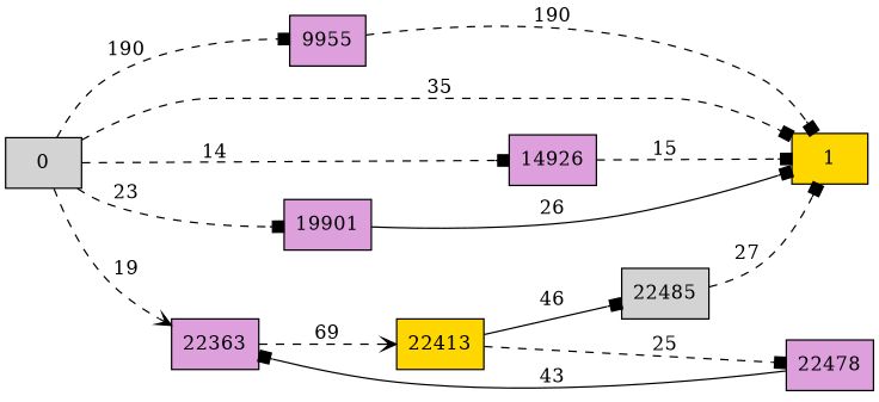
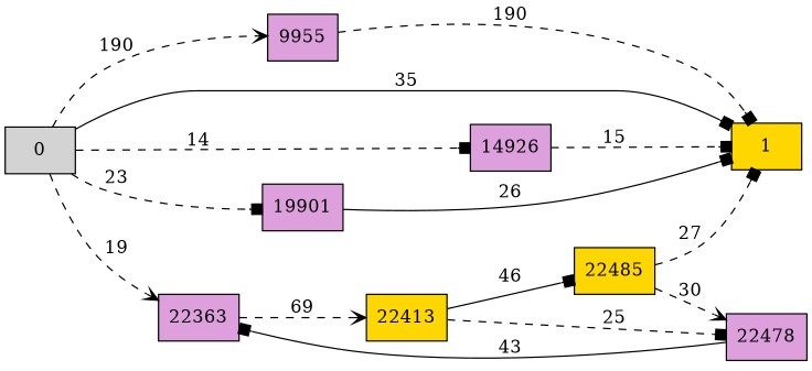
  digraph {
    rankdir=LR
    node [fillcolor=plum shape=rectangle style=filled]
    edge [arrowhead=box style=dashed]
    n1 [label=9955]
    1 [fillcolor=gold]
    14926
    19901
    22413 [fillcolor=gold]
    22363
    22478
-   22485 [fillcolor=lightgrey]
+   22485 [fillcolor=gold]
    0 [fillcolor=lightgrey]
    n1 -> 1 [label=190]
    14926 -> 1 [label=15]
    19901 -> 1 [label=26 style=solid]
    22413 -> 22478 [label=25]
    22413 -> 22485 [label=46 style=solid]
    22363 -> 22413 [arrowhead=vee label=69]
    22478 -> 22363 [label=43 style=solid]
    22485 -> 1 [label=27]
-   0 -> n1 [label=190]
-   0 -> 1 [label=35]
+   22485 -> 22478 [arrowhead=vee label=30]
+   0 -> n1 [arrowhead=vee label=190]
+   0 -> 1 [label=35 style=solid]
    0 -> 14926 [label=14]
    0 -> 19901 [label=23]
    0 -> 22363 [arrowhead=vee label=19]
  }
